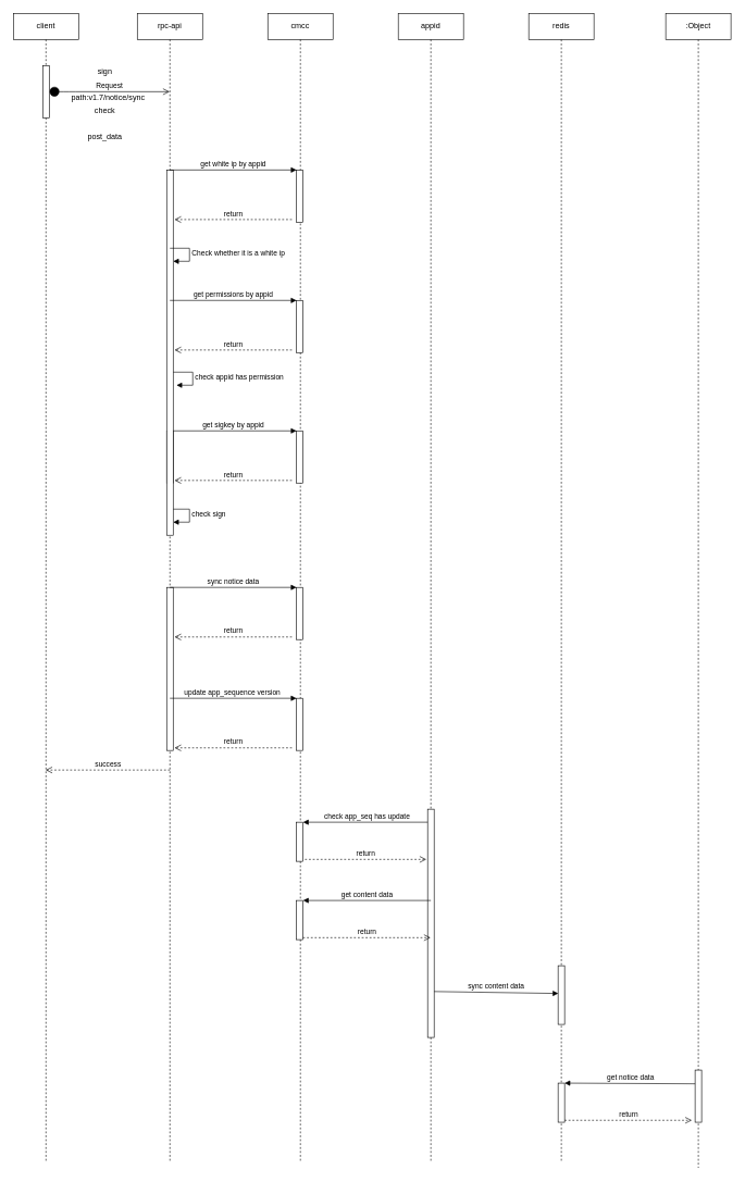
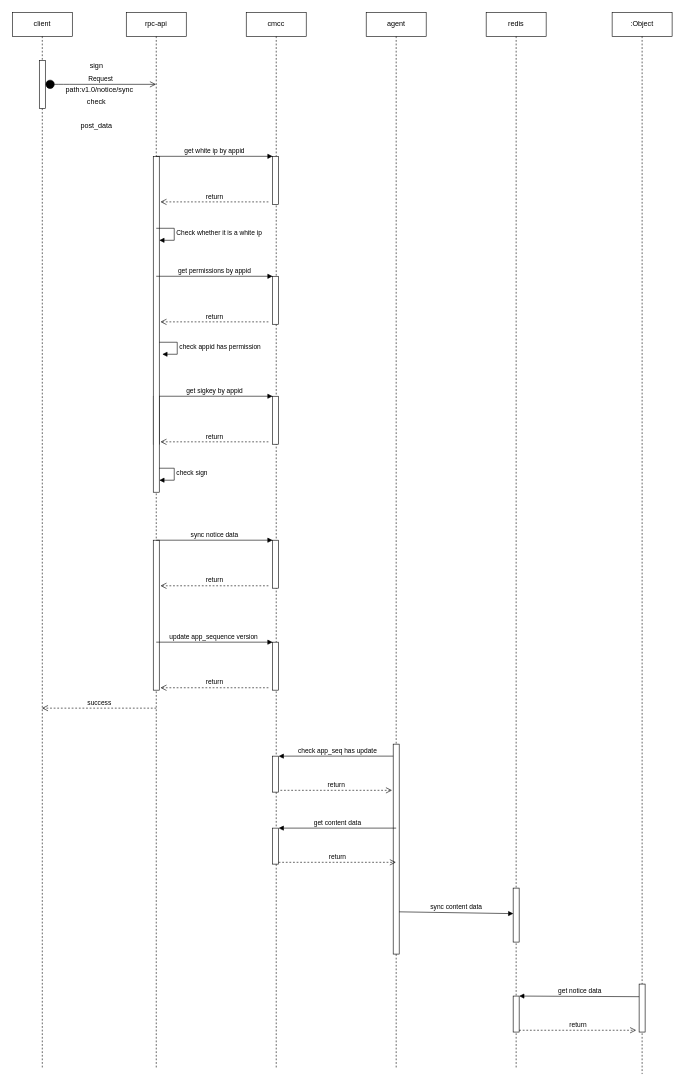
  <mxCell id="0" />
  <mxCell id="1" parent="0" />
  <mxCell id="2" value="client" style="shape=umlLifeline;perimeter=lifelinePerimeter;whiteSpace=wrap;html=1;container=1;collapsible=0;recursiveResize=0;outlineConnect=0;" parent="1" vertex="1"><mxGeometry x="20" y="20" width="100" height="1760" as="geometry" /></mxCell>
  <mxCell id="3" value="rpc-api" style="shape=umlLifeline;perimeter=lifelinePerimeter;whiteSpace=wrap;html=1;container=1;collapsible=0;recursiveResize=0;outlineConnect=0;" parent="1" vertex="1"><mxGeometry x="210" y="20" width="100" height="1760" as="geometry" /></mxCell>
  <mxCell id="4" value="cmcc" style="shape=umlLifeline;perimeter=lifelinePerimeter;whiteSpace=wrap;html=1;container=1;collapsible=0;recursiveResize=0;outlineConnect=0;" parent="1" vertex="1"><mxGeometry x="410" y="20" width="100" height="1760" as="geometry" /></mxCell>
  <mxCell id="5" value="" style="html=1;points=[];perimeter=orthogonalPerimeter;" parent="4" vertex="1"><mxGeometry x="-155" y="640" width="10" height="80" as="geometry" /></mxCell>
  <mxCell id="6" value="" style="html=1;points=[];perimeter=orthogonalPerimeter;" parent="4" vertex="1"><mxGeometry x="44" y="640" width="10" height="80" as="geometry" /></mxCell>
  <mxCell id="7" value="get sigkey by appid" style="html=1;verticalAlign=bottom;endArrow=block;entryX=0;entryY=0;" parent="4" target="6" edge="1"><mxGeometry relative="1" as="geometry"><mxPoint x="-150.071" y="640" as="sourcePoint" /></mxGeometry></mxCell>
  <mxCell id="8" value="return" style="html=1;verticalAlign=bottom;endArrow=open;dashed=1;endSize=8;exitX=0;exitY=0.95;" parent="4" edge="1"><mxGeometry relative="1" as="geometry"><mxPoint x="-143" y="716" as="targetPoint" /><mxPoint x="37" y="716" as="sourcePoint" /></mxGeometry></mxCell>
  <mxCell id="9" value="check sign" style="edgeStyle=orthogonalEdgeStyle;html=1;align=left;spacingLeft=2;endArrow=block;rounded=0;entryX=1;entryY=0;" parent="4" edge="1"><mxGeometry relative="1" as="geometry"><mxPoint x="-150" y="760" as="sourcePoint" /><Array as="points"><mxPoint x="-120" y="760" /></Array><mxPoint x="-145" y="780" as="targetPoint" /></mxGeometry></mxCell>
  <mxCell id="10" value="" style="html=1;points=[];perimeter=orthogonalPerimeter;" parent="4" vertex="1"><mxGeometry x="-155" y="880" width="10" height="250" as="geometry" /></mxCell>
  <mxCell id="11" value="" style="html=1;points=[];perimeter=orthogonalPerimeter;" parent="4" vertex="1"><mxGeometry x="44" y="880" width="10" height="80" as="geometry" /></mxCell>
  <mxCell id="12" value="sync notice data" style="html=1;verticalAlign=bottom;endArrow=block;entryX=0;entryY=0;" parent="4" target="11" edge="1"><mxGeometry relative="1" as="geometry"><mxPoint x="-150.071" y="880" as="sourcePoint" /></mxGeometry></mxCell>
  <mxCell id="13" value="return" style="html=1;verticalAlign=bottom;endArrow=open;dashed=1;endSize=8;exitX=0;exitY=0.95;" parent="4" edge="1"><mxGeometry relative="1" as="geometry"><mxPoint x="-143.0" y="956" as="targetPoint" /><mxPoint x="37.0" y="956" as="sourcePoint" /></mxGeometry></mxCell>
  <mxCell id="14" value="" style="html=1;points=[];perimeter=orthogonalPerimeter;" parent="4" vertex="1"><mxGeometry x="44" y="1050" width="10" height="80" as="geometry" /></mxCell>
  <mxCell id="15" value="update&amp;nbsp;app_sequence version&amp;nbsp;" style="html=1;verticalAlign=bottom;endArrow=block;entryX=0;entryY=0;" parent="4" target="14" edge="1"><mxGeometry relative="1" as="geometry"><mxPoint x="-150.071" y="1050" as="sourcePoint" /></mxGeometry></mxCell>
  <mxCell id="16" value="return" style="html=1;verticalAlign=bottom;endArrow=open;dashed=1;endSize=8;exitX=0;exitY=0.95;" parent="4" edge="1"><mxGeometry relative="1" as="geometry"><mxPoint x="-143.0" y="1126" as="targetPoint" /><mxPoint x="37.0" y="1126" as="sourcePoint" /></mxGeometry></mxCell>
  <mxCell id="17" value="Request" style="html=1;verticalAlign=bottom;startArrow=circle;startFill=1;endArrow=open;startSize=6;endSize=8;" parent="1" target="3" edge="1"><mxGeometry width="80" relative="1" as="geometry"><mxPoint x="75" y="140" as="sourcePoint" /><mxPoint x="255" y="140" as="targetPoint" /><Array as="points"><mxPoint x="105" y="140" /></Array></mxGeometry></mxCell>
- <mxCell id="18" value="path:v1.7/notice/sync" style="text;html=1;align=center;verticalAlign=middle;resizable=0;points=[];autosize=1;strokeColor=none;" parent="1" vertex="1"><mxGeometry x="100" y="140" width="130" height="20" as="geometry" /></mxCell>
+ <mxCell id="18" value="path:v1.0/notice/sync" style="text;html=1;align=center;verticalAlign=middle;resizable=0;points=[];autosize=1;strokeColor=none;" parent="1" vertex="1"><mxGeometry x="100" y="140" width="130" height="20" as="geometry" /></mxCell>
  <mxCell id="19" value="check" style="text;html=1;align=center;verticalAlign=middle;resizable=0;points=[];autosize=1;strokeColor=none;" parent="1" vertex="1"><mxGeometry x="140" y="160" width="40" height="20" as="geometry" /></mxCell>
  <mxCell id="20" value="sign" style="text;html=1;align=center;verticalAlign=middle;resizable=0;points=[];autosize=1;strokeColor=none;" parent="1" vertex="1"><mxGeometry x="140" y="100" width="40" height="20" as="geometry" /></mxCell>
  <mxCell id="21" value="" style="html=1;points=[];perimeter=orthogonalPerimeter;" parent="1" vertex="1"><mxGeometry x="65" y="100" width="10" height="80" as="geometry" /></mxCell>
  <mxCell id="22" value="post_data" style="text;html=1;align=center;verticalAlign=middle;resizable=0;points=[];autosize=1;strokeColor=none;" parent="1" vertex="1"><mxGeometry x="125" y="200" width="70" height="20" as="geometry" /></mxCell>
  <mxCell id="23" value="" style="html=1;points=[];perimeter=orthogonalPerimeter;" parent="1" vertex="1"><mxGeometry x="255" y="260" width="10" height="560" as="geometry" /></mxCell>
  <mxCell id="24" value="" style="html=1;points=[];perimeter=orthogonalPerimeter;" parent="1" vertex="1"><mxGeometry x="454" y="260" width="10" height="80" as="geometry" /></mxCell>
  <mxCell id="25" value="get white ip by appid" style="html=1;verticalAlign=bottom;endArrow=block;entryX=0;entryY=0;" parent="1" source="3" target="24" edge="1"><mxGeometry relative="1" as="geometry"><mxPoint x="380" y="260" as="sourcePoint" /></mxGeometry></mxCell>
  <mxCell id="26" value="return" style="html=1;verticalAlign=bottom;endArrow=open;dashed=1;endSize=8;exitX=0;exitY=0.95;" parent="1" edge="1"><mxGeometry relative="1" as="geometry"><mxPoint x="267" y="336" as="targetPoint" /><mxPoint x="447" y="336" as="sourcePoint" /></mxGeometry></mxCell>
- <mxCell id="27" value="appid" style="shape=umlLifeline;perimeter=lifelinePerimeter;whiteSpace=wrap;html=1;container=1;collapsible=0;recursiveResize=0;outlineConnect=0;" parent="1" vertex="1"><mxGeometry x="610" y="20" width="100" height="1760" as="geometry" /></mxCell>
+ <mxCell id="27" value="agent" style="shape=umlLifeline;perimeter=lifelinePerimeter;whiteSpace=wrap;html=1;container=1;collapsible=0;recursiveResize=0;outlineConnect=0;" parent="1" vertex="1"><mxGeometry x="610" y="20" width="100" height="1760" as="geometry" /></mxCell>
  <mxCell id="28" value="redis" style="shape=umlLifeline;perimeter=lifelinePerimeter;whiteSpace=wrap;html=1;container=1;collapsible=0;recursiveResize=0;outlineConnect=0;" parent="1" vertex="1"><mxGeometry x="810" y="20" width="100" height="1760" as="geometry" /></mxCell>
  <mxCell id="29" value="&lt;div&gt;&lt;span style=&quot;font-size: 11px&quot;&gt;Check whether it is a white ip&lt;/span&gt;&lt;/div&gt;" style="edgeStyle=orthogonalEdgeStyle;html=1;align=left;spacingLeft=2;endArrow=block;rounded=0;entryX=1;entryY=0;" parent="1" edge="1"><mxGeometry relative="1" as="geometry"><mxPoint x="260" y="380" as="sourcePoint" /><Array as="points"><mxPoint x="290" y="380" /></Array><mxPoint x="265" y="400" as="targetPoint" /></mxGeometry></mxCell>
  <mxCell id="30" value="" style="html=1;points=[];perimeter=orthogonalPerimeter;" parent="1" vertex="1"><mxGeometry x="454" y="460" width="10" height="80" as="geometry" /></mxCell>
  <mxCell id="31" value="get permissions by appid" style="html=1;verticalAlign=bottom;endArrow=block;entryX=0;entryY=0;" parent="1" target="30" edge="1"><mxGeometry relative="1" as="geometry"><mxPoint x="259.929" y="460" as="sourcePoint" /></mxGeometry></mxCell>
  <mxCell id="32" value="return" style="html=1;verticalAlign=bottom;endArrow=open;dashed=1;endSize=8;exitX=0;exitY=0.95;" parent="1" edge="1"><mxGeometry relative="1" as="geometry"><mxPoint x="267" y="536" as="targetPoint" /><mxPoint x="447" y="536" as="sourcePoint" /></mxGeometry></mxCell>
  <mxCell id="33" value="check appid has permission" style="edgeStyle=orthogonalEdgeStyle;html=1;align=left;spacingLeft=2;endArrow=block;rounded=0;entryX=1;entryY=0;" parent="1" edge="1"><mxGeometry relative="1" as="geometry"><mxPoint x="265" y="570" as="sourcePoint" /><Array as="points"><mxPoint x="295" y="570" /></Array><mxPoint x="270" y="590" as="targetPoint" /></mxGeometry></mxCell>
  <mxCell id="34" value="success" style="html=1;verticalAlign=bottom;endArrow=open;dashed=1;endSize=8;" parent="1" target="2" edge="1"><mxGeometry relative="1" as="geometry"><mxPoint x="260" y="1180" as="sourcePoint" /><mxPoint x="90" y="1180" as="targetPoint" /></mxGeometry></mxCell>
  <mxCell id="35" value="" style="html=1;points=[];perimeter=orthogonalPerimeter;" vertex="1" parent="1"><mxGeometry x="454" y="1260" width="10" height="60" as="geometry" /></mxCell>
  <mxCell id="36" value="check app_seq has update" style="html=1;verticalAlign=bottom;endArrow=block;entryX=1;entryY=0;" edge="1" target="35" parent="1"><mxGeometry relative="1" as="geometry"><mxPoint x="660" y="1260" as="sourcePoint" /></mxGeometry></mxCell>
  <mxCell id="37" value="return" style="html=1;verticalAlign=bottom;endArrow=open;dashed=1;endSize=8;exitX=1;exitY=0.95;" edge="1" parent="1"><mxGeometry relative="1" as="geometry"><mxPoint x="653" y="1317" as="targetPoint" /><mxPoint x="467" y="1317" as="sourcePoint" /></mxGeometry></mxCell>
  <mxCell id="38" value="" style="html=1;points=[];perimeter=orthogonalPerimeter;" vertex="1" parent="1"><mxGeometry x="655" y="1240" width="10" height="350" as="geometry" /></mxCell>
  <mxCell id="39" value="" style="html=1;points=[];perimeter=orthogonalPerimeter;" vertex="1" parent="1"><mxGeometry x="454" y="1380" width="10" height="60" as="geometry" /></mxCell>
  <mxCell id="40" value="get content data" style="html=1;verticalAlign=bottom;endArrow=block;entryX=1;entryY=0;" edge="1" target="39" parent="1"><mxGeometry relative="1" as="geometry"><mxPoint x="660" y="1380" as="sourcePoint" /></mxGeometry></mxCell>
  <mxCell id="41" value="return" style="html=1;verticalAlign=bottom;endArrow=open;dashed=1;endSize=8;exitX=1;exitY=0.95;" edge="1" source="39" parent="1" target="27"><mxGeometry relative="1" as="geometry"><mxPoint x="524" y="1437" as="targetPoint" /></mxGeometry></mxCell>
  <mxCell id="42" value="" style="html=1;points=[];perimeter=orthogonalPerimeter;" vertex="1" parent="1"><mxGeometry x="855" y="1480" width="10" height="90" as="geometry" /></mxCell>
  <mxCell id="43" value="sync content data" style="html=1;verticalAlign=bottom;endArrow=block;entryX=0.033;entryY=0.473;entryDx=0;entryDy=0;entryPerimeter=0;" edge="1" parent="1" target="42"><mxGeometry width="80" relative="1" as="geometry"><mxPoint x="665" y="1519.58" as="sourcePoint" /><mxPoint x="745" y="1519.58" as="targetPoint" /></mxGeometry></mxCell>
  <mxCell id="44" value=":Object" style="shape=umlLifeline;perimeter=lifelinePerimeter;whiteSpace=wrap;html=1;container=1;collapsible=0;recursiveResize=0;outlineConnect=0;" vertex="1" parent="1"><mxGeometry x="1020" y="20" width="100" height="1770" as="geometry" /></mxCell>
  <mxCell id="45" value="" style="html=1;points=[];perimeter=orthogonalPerimeter;" vertex="1" parent="1"><mxGeometry x="855" y="1660" width="10" height="60" as="geometry" /></mxCell>
  <mxCell id="46" value="get notice data" style="html=1;verticalAlign=bottom;endArrow=block;entryX=1;entryY=0;exitX=0.2;exitY=0.263;exitDx=0;exitDy=0;exitPerimeter=0;" edge="1" target="45" parent="1" source="48"><mxGeometry relative="1" as="geometry"><mxPoint x="925" y="1660" as="sourcePoint" /></mxGeometry></mxCell>
  <mxCell id="47" value="return" style="html=1;verticalAlign=bottom;endArrow=open;dashed=1;endSize=8;exitX=1;exitY=0.95;" edge="1" source="45" parent="1"><mxGeometry relative="1" as="geometry"><mxPoint x="1060" y="1717" as="targetPoint" /></mxGeometry></mxCell>
  <mxCell id="48" value="" style="html=1;points=[];perimeter=orthogonalPerimeter;" vertex="1" parent="1"><mxGeometry x="1065" y="1640" width="10" height="80" as="geometry" /></mxCell>
